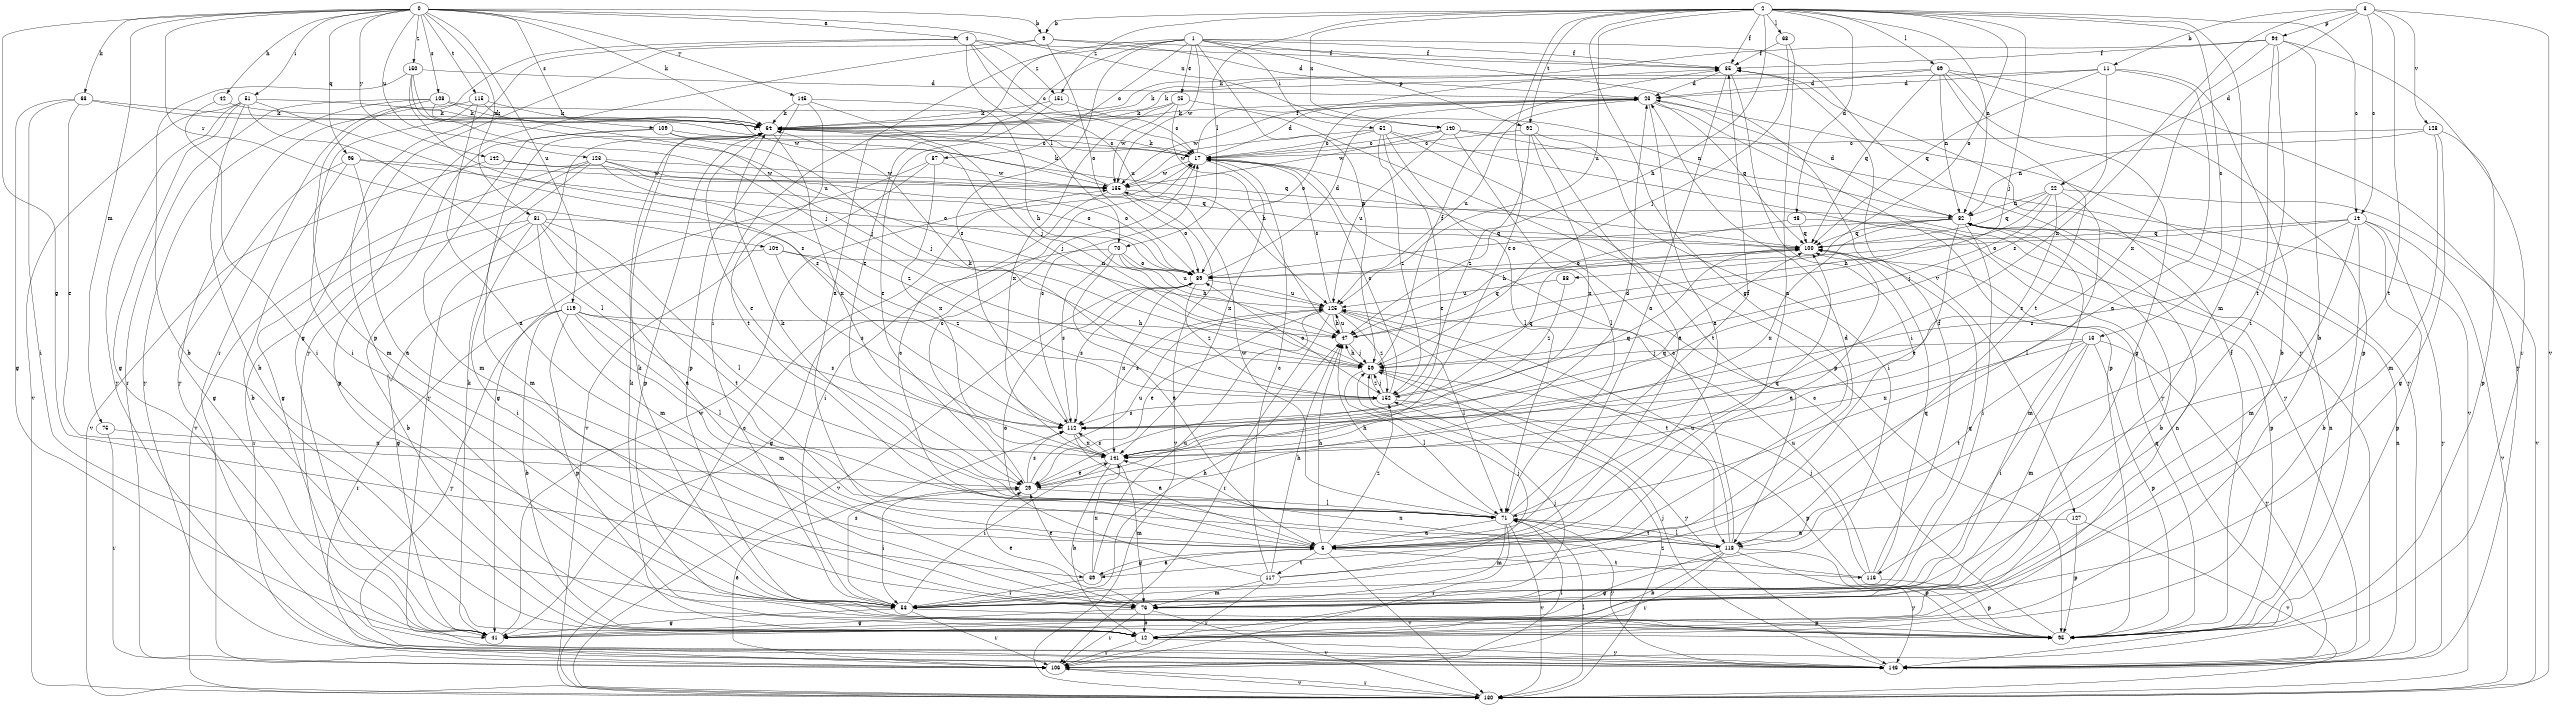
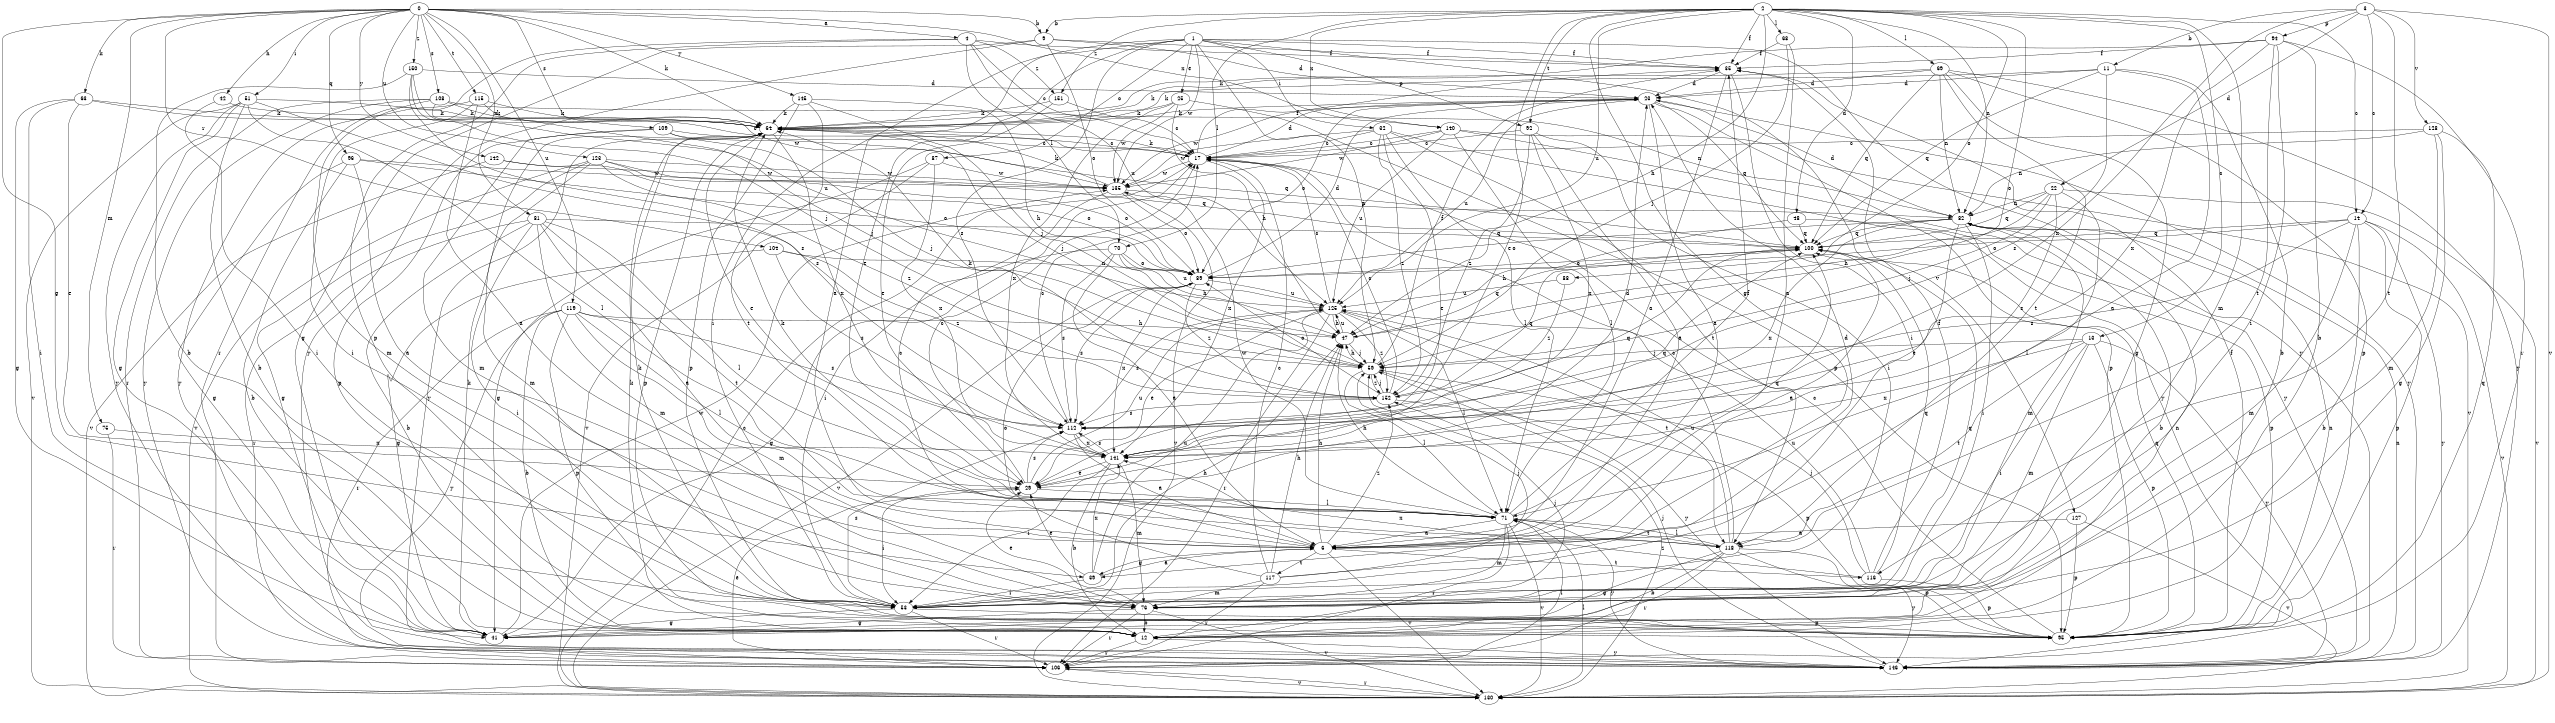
  strict digraph {
    0
    4
    9
    39
    42
    51
    63
    64
    75
    81
    96
    104
    108
    109
    115
    119
    123
    140
    142
    145
    150
    35
    70
    125
    151
    17
    95
    106
    146
    23
    41
    89
    6
    29
    53
    141
    112
    130
    12
    71
    59
    76
    100
    118
    135
    152
    82
    47
    1
    25
-   52
+   52 [label=32]
    87
    92
    127
    116
    117
    2
    13
    14
    n60 [label=48]
    68
    69
    88
    3
    11
    22
    94
    128
    0 -> 4 [label=a]
    0 -> 9 [label=b]
    0 -> 39 [label=g]
    0 -> 42 [label=h]
    0 -> 51 [label=i]
    0 -> 63 [label=k]
    0 -> 64 [label=k]
    0 -> 75 [label=m]
    0 -> 81 [label=n]
    0 -> 96 [label=q]
    0 -> 104 [label=r]
    0 -> 108 [label=s]
    0 -> 109 [label=s]
    0 -> 115 [label=t]
    0 -> 119 [label=u]
    0 -> 123 [label=u]
    0 -> 140 [label=x]
    0 -> 142 [label=y]
    0 -> 145 [label=y]
    0 -> 150 [label=z]
    4 -> 35 [label=f]
    4 -> 70 [label=l]
    4 -> 125 [label=u]
    4 -> 151 [label=z]
    4 -> 17 [label=c]
    4 -> 95 [label=p]
    4 -> 106 [label=r]
    9 -> 35 [label=f]
    9 -> 146 [label=y]
    9 -> 23 [label=d]
    9 -> 41 [label=g]
    9 -> 89 [label=o]
    39 -> 125 [label=u]
    39 -> 6 [label=a]
    39 -> 29 [label=e]
    39 -> 53 [label=i]
    39 -> 141 [label=x]
    42 -> 64 [label=k]
    42 -> 53 [label=i]
    51 -> 64 [label=k]
    51 -> 146 [label=y]
    51 -> 41 [label=g]
    51 -> 112 [label=s]
    51 -> 130 [label=v]
    51 -> 12 [label=b]
    51 -> 71 [label=l]
    63 -> 64 [label=k]
    63 -> 17 [label=c]
    63 -> 41 [label=g]
    63 -> 29 [label=e]
    63 -> 53 [label=i]
    64 -> 17 [label=c]
    64 -> 95 [label=p]
    64 -> 146 [label=y]
    64 -> 29 [label=e]
    64 -> 141 [label=x]
    64 -> 59 [label=j]
    75 -> 106 [label=r]
    75 -> 141 [label=x]
    81 -> 106 [label=r]
    81 -> 6 [label=a]
    81 -> 53 [label=i]
    81 -> 12 [label=b]
    81 -> 71 [label=l]
    81 -> 76 [label=m]
    81 -> 100 [label=q]
    81 -> 118 [label=t]
    96 -> 41 [label=g]
    96 -> 89 [label=o]
    96 -> 6 [label=a]
    96 -> 12 [label=b]
    96 -> 135 [label=w]
    104 -> 41 [label=g]
    104 -> 89 [label=n]
    104 -> 112 [label=s]
    104 -> 152 [label=z]
    108 -> 64 [label=k]
    108 -> 106 [label=r]
    108 -> 146 [label=y]
    108 -> 76 [label=m]
    108 -> 135 [label=w]
    108 -> 82 [label=n]
    109 -> 17 [label=c]
    109 -> 95 [label=p]
    109 -> 59 [label=j]
    109 -> 76 [label=m]
    109 -> 100 [label=q]
    115 -> 64 [label=k]
    115 -> 146 [label=y]
    115 -> 6 [label=a]
    115 -> 53 [label=i]
    115 -> 59 [label=j]
    119 -> 95 [label=p]
    119 -> 106 [label=r]
    119 -> 146 [label=y]
    119 -> 112 [label=s]
    119 -> 12 [label=b]
    119 -> 71 [label=l]
    119 -> 76 [label=m]
    119 -> 47 [label=h]
    123 -> 41 [label=g]
    123 -> 89 [label=o]
    123 -> 130 [label=v]
    123 -> 76 [label=m]
    123 -> 100 [label=q]
    123 -> 135 [label=w]
    123 -> 152 [label=z]
    140 -> 125 [label=u]
    140 -> 17 [label=c]
    140 -> 146 [label=y]
    140 -> 130 [label=v]
    140 -> 71 [label=l]
    140 -> 135 [label=w]
    142 -> 89 [label=o]
    142 -> 130 [label=v]
    142 -> 135 [label=w]
    145 -> 64 [label=k]
    145 -> 95 [label=p]
    145 -> 59 [label=j]
    145 -> 118 [label=t]
    145 -> 47 [label=h]
    150 -> 125 [label=u]
    150 -> 23 [label=d]
    150 -> 112 [label=s]
    150 -> 12 [label=b]
    150 -> 59 [label=j]
    35 -> 23 [label=d]
    35 -> 6 [label=a]
    35 -> 53 [label=i]
    70 -> 125 [label=u]
    70 -> 41 [label=g]
    70 -> 89 [label=o]
    70 -> 6 [label=a]
    70 -> 112 [label=s]
    70 -> 47 [label=h]
    125 -> 17 [label=c]
    125 -> 106 [label=r]
    125 -> 29 [label=e]
    125 -> 112 [label=s]
    125 -> 71 [label=l]
    125 -> 118 [label=t]
    125 -> 152 [label=z]
    125 -> 47 [label=h]
    151 -> 64 [label=k]
    151 -> 17 [label=c]
    151 -> 29 [label=e]
    17 -> 64 [label=k]
    17 -> 35 [label=f]
    17 -> 23 [label=d]
    17 -> 141 [label=x]
    17 -> 135 [label=w]
    95 -> 35 [label=f]
    95 -> 17 [label=c]
    95 -> 100 [label=q]
    95 -> 82 [label=n]
    106 -> 29 [label=e]
    106 -> 130 [label=v]
    106 -> 71 [label=l]
    146 -> 59 [label=j]
    146 -> 82 [label=n]
    23 -> 64 [label=k]
    23 -> 125 [label=u]
    23 -> 95 [label=p]
    23 -> 146 [label=y]
    23 -> 89 [label=o]
    23 -> 6 [label=a]
    23 -> 100 [label=q]
    23 -> 135 [label=w]
    41 -> 64 [label=k]
    41 -> 135 [label=w]
    89 -> 125 [label=u]
    89 -> 23 [label=d]
    89 -> 141 [label=x]
    89 -> 112 [label=s]
    89 -> 130 [label=v]
    89 -> 152 [label=z]
    6 -> 39 [label=g]
    6 -> 17 [label=c]
    6 -> 130 [label=v]
    6 -> 152 [label=z]
    6 -> 47 [label=h]
    6 -> 116 [label=t]
    6 -> 117 [label=t]
    29 -> 125 [label=u]
    29 -> 17 [label=c]
    29 -> 23 [label=d]
    29 -> 53 [label=i]
    29 -> 112 [label=s]
    29 -> 71 [label=l]
    53 -> 64 [label=k]
    53 -> 95 [label=p]
    53 -> 106 [label=r]
    53 -> 41 [label=g]
    53 -> 112 [label=s]
    53 -> 100 [label=q]
    53 -> 47 [label=h]
    141 -> 29 [label=e]
-   53 -> 141 [label=i]
+   141 -> 53 [label=i]
    141 -> 112 [label=s]
    141 -> 12 [label=b]
    141 -> 76 [label=m]
    141 -> 100 [label=q]
    112 -> 17 [label=c]
    112 -> 6 [label=a]
    112 -> 141 [label=x]
    112 -> 100 [label=q]
    130 -> 17 [label=c]
    130 -> 106 [label=r]
    130 -> 71 [label=l]
    130 -> 152 [label=z]
    12 -> 64 [label=k]
    12 -> 106 [label=r]
    12 -> 146 [label=y]
    12 -> 59 [label=j]
    12 -> 82 [label=n]
    71 -> 64 [label=k]
    71 -> 35 [label=f]
    71 -> 106 [label=r]
    71 -> 146 [label=y]
    71 -> 6 [label=a]
    71 -> 130 [label=v]
    71 -> 76 [label=m]
    71 -> 100 [label=q]
    71 -> 118 [label=t]
    71 -> 135 [label=w]
    71 -> 47 [label=h]
    59 -> 35 [label=f]
    59 -> 146 [label=y]
    59 -> 71 [label=l]
    59 -> 152 [label=z]
    59 -> 47 [label=h]
    76 -> 106 [label=r]
    76 -> 41 [label=g]
    76 -> 29 [label=e]
    76 -> 130 [label=v]
    76 -> 12 [label=b]
    100 -> 89 [label=o]
    100 -> 6 [label=a]
    118 -> 125 [label=u]
    118 -> 17 [label=c]
    118 -> 95 [label=p]
    118 -> 106 [label=r]
    118 -> 146 [label=y]
    118 -> 41 [label=g]
    118 -> 12 [label=b]
    118 -> 71 [label=l]
    135 -> 64 [label=k]
    135 -> 89 [label=o]
    135 -> 53 [label=i]
    135 -> 130 [label=v]
    135 -> 82 [label=n]
    152 -> 64 [label=k]
    152 -> 17 [label=c]
    152 -> 95 [label=p]
    152 -> 89 [label=o]
    152 -> 112 [label=s]
    152 -> 59 [label=j]
    152 -> 100 [label=q]
    82 -> 23 [label=d]
    82 -> 89 [label=o]
    82 -> 29 [label=e]
    82 -> 53 [label=i]
    82 -> 141 [label=x]
    82 -> 12 [label=b]
    82 -> 76 [label=m]
    82 -> 100 [label=q]
    47 -> 125 [label=u]
    47 -> 59 [label=j]
    47 -> 100 [label=q]
    1 -> 35 [label=f]
    1 -> 146 [label=y]
    1 -> 6 [label=a]
    1 -> 29 [label=e]
    1 -> 53 [label=i]
    1 -> 112 [label=s]
    1 -> 59 [label=j]
    1 -> 135 [label=w]
    1 -> 25 [label=e]
    1 -> 52 [label=i]
    1 -> 87 [label=o]
    1 -> 92 [label=p]
    1 -> 127 [label=v]
    25 -> 64 [label=k]
    25 -> 95 [label=p]
    25 -> 141 [label=x]
    25 -> 135 [label=w]
    25 -> 47 [label=h]
    52 -> 17 [label=c]
    52 -> 146 [label=y]
    52 -> 29 [label=e]
    52 -> 71 [label=l]
    52 -> 118 [label=t]
    52 -> 135 [label=w]
    52 -> 152 [label=z]
    87 -> 41 [label=g]
    87 -> 141 [label=x]
    87 -> 130 [label=v]
    87 -> 135 [label=w]
    92 -> 17 [label=c]
    92 -> 6 [label=a]
    92 -> 53 [label=i]
    92 -> 141 [label=x]
    92 -> 152 [label=z]
    127 -> 95 [label=p]
    127 -> 6 [label=a]
    127 -> 130 [label=v]
    116 -> 35 [label=f]
    116 -> 125 [label=u]
    116 -> 95 [label=p]
    116 -> 141 [label=x]
    116 -> 59 [label=j]
    116 -> 100 [label=q]
    117 -> 17 [label=c]
    117 -> 106 [label=r]
    117 -> 23 [label=d]
    117 -> 89 [label=o]
    117 -> 59 [label=j]
    117 -> 76 [label=m]
    117 -> 47 [label=h]
    2 -> 9 [label=b]
    2 -> 39 [label=g]
    2 -> 140 [label=x]
    2 -> 35 [label=f]
    2 -> 70 [label=l]
    2 -> 125 [label=u]
    2 -> 151 [label=z]
    2 -> 29 [label=e]
-   2 -> 59 [label=j]
+   2 -> 59 [label=o]
    2 -> 76 [label=m]
    2 -> 82 [label=n]
    2 -> 47 [label=h]
    2 -> 92 [label=t]
    2 -> 13 [label=c]
    2 -> 14 [label=c]
    2 -> n60 [label=d]
    2 -> 68 [label=l]
    2 -> 69 [label=l]
    2 -> 88 [label=o]
    13 -> 95 [label=p]
    13 -> 146 [label=y]
    13 -> 53 [label=i]
    13 -> 141 [label=x]
    13 -> 59 [label=j]
    13 -> 76 [label=m]
    13 -> 118 [label=t]
    14 -> 95 [label=p]
    14 -> 146 [label=y]
    14 -> 89 [label=o]
    14 -> 112 [label=s]
    14 -> 130 [label=v]
    14 -> 12 [label=b]
    14 -> 76 [label=m]
    14 -> 100 [label=q]
    n60 -> 95 [label=p]
    n60 -> 100 [label=q]
    n60 -> 47 [label=h]
    68 -> 35 [label=f]
    68 -> 6 [label=a]
    68 -> 59 [label=j]
    69 -> 64 [label=k]
    69 -> 95 [label=p]
    69 -> 146 [label=y]
    69 -> 23 [label=d]
    69 -> 41 [label=g]
    69 -> 100 [label=q]
    69 -> 118 [label=t]
    69 -> 82 [label=n]
    88 -> 125 [label=u]
    88 -> 152 [label=z]
    3 -> 141 [label=x]
    3 -> 130 [label=v]
    3 -> 116 [label=t]
    3 -> 14 [label=c]
    3 -> 11 [label=b]
    3 -> 22 [label=d]
    3 -> 94 [label=p]
    3 -> 128 [label=v]
    11 -> 64 [label=k]
    11 -> 23 [label=d]
    11 -> 6 [label=a]
    11 -> 112 [label=s]
    11 -> 12 [label=b]
    11 -> 100 [label=q]
    22 -> 112 [label=s]
    22 -> 130 [label=v]
    22 -> 71 [label=l]
    22 -> 59 [label=j]
    22 -> 100 [label=q]
    22 -> 82 [label=n]
    22 -> 47 [label=h]
    94 -> 64 [label=k]
    94 -> 35 [label=f]
    94 -> 106 [label=r]
    94 -> 53 [label=i]
    94 -> 141 [label=x]
    94 -> 12 [label=b]
    94 -> 118 [label=t]
    128 -> 17 [label=c]
-   128 -> 95 [label=p]
+   128 -> 95 [label=q]
    128 -> 41 [label=g]
    128 -> 76 [label=m]
    128 -> 82 [label=n]
  }
